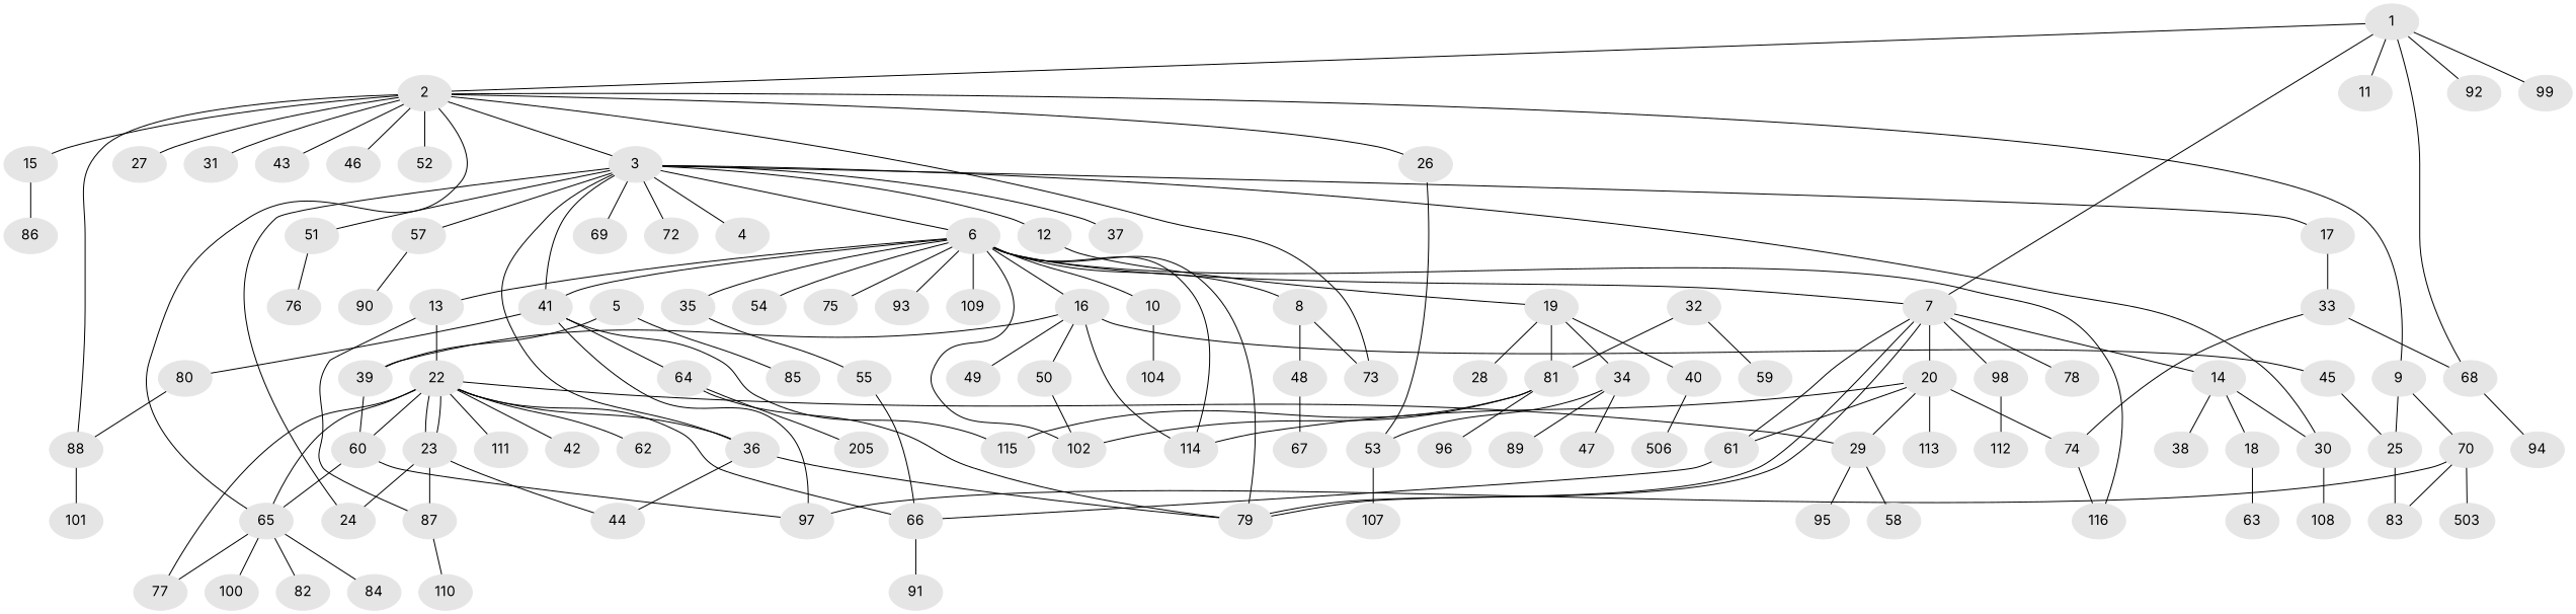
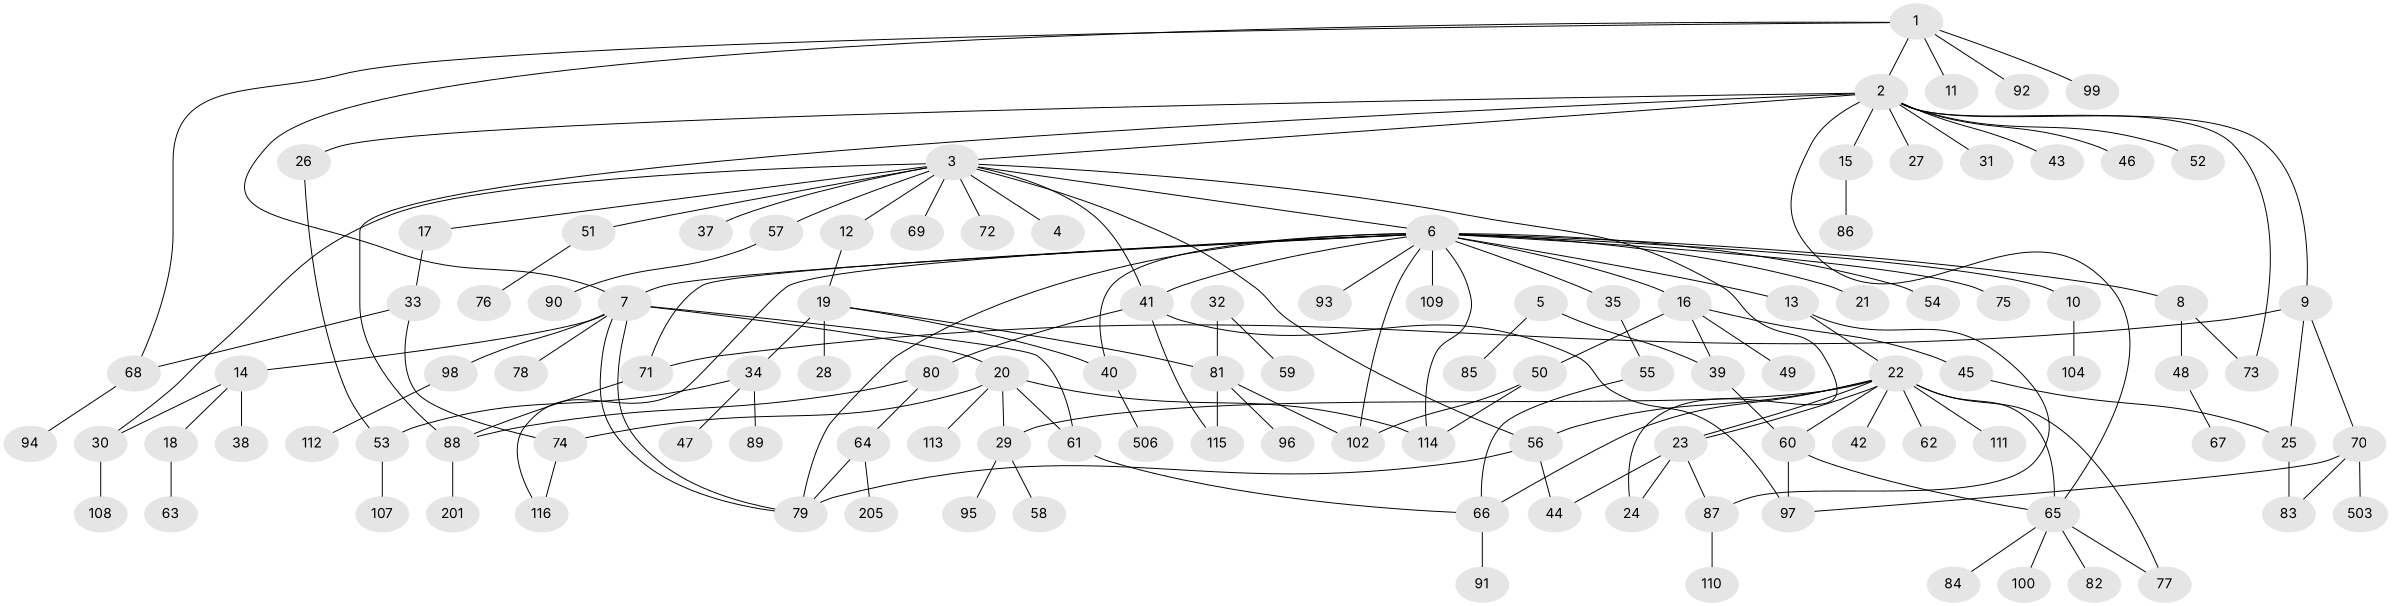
  graph {
    fontname=Inter
    node [color=gray90 fontname=Inter style=filled]
    edge [fontname=Inter]
    1
    2
    7
    11
    68
    92
    99
    3
    9
    15
    26
    27
    31
    43
    46
    52
    65
    73
    88
    5
    39
    85
    79
    14
    20
    61
    78
    98
    94
    4
    6
    12
    17
    24
    30
-   36
+   36 [label=56]
    37
    41
    51
    57
    69
    72
+   71
    25
    70
    86
    53
    77
    82
    84
    100
-   101
+   101 [label=201]
    8
    10
    13
    16
+   21
    35
    40
    54
    75
    93
    102
    109
    114
    116
    19
    33
    108
    44
    64
    80
    97
    115
    76
    90
    22
    29
    23
    42
    60
    62
    66
    111
    48
    104
    87
    45
    49
    50
    55
    n92 [label=506]
    18
    38
    74
    113
    112
    67
    83
    n100 [label=503]
    28
    34
    81
    110
    63
    32
    59
    47
    89
    96
    58
    95
    91
    107
    n115 [label=205]
    1 -- 2
    1 -- 7
    1 -- 11
    1 -- 68
    1 -- 92
    1 -- 99
    2 -- 3
    2 -- 9
    2 -- 15
    2 -- 26
    2 -- 27
    2 -- 31
    2 -- 43
    2 -- 46
    2 -- 52
    2 -- 65
    2 -- 73
    2 -- 88
    7 -- 79
    7 -- 79
    7 -- 14
    7 -- 20
    7 -- 61
    7 -- 78
    7 -- 98
    68 -- 94
    3 -- 4
    3 -- 6
    3 -- 12
    3 -- 17
    3 -- 24
    3 -- 30
    3 -- 36
    3 -- 37
    3 -- 41
    3 -- 51
    3 -- 57
    3 -- 69
    3 -- 72
+   9 -- 71
    9 -- 25
    9 -- 70
    15 -- 86
    26 -- 53
    65 -- 77
    65 -- 82
    65 -- 84
    65 -- 100
    88 -- 101
    5 -- 39
    5 -- 85
    39 -- 60
    14 -- 30
    14 -- 18
    14 -- 38
    20 -- 61
    20 -- 114
    20 -- 29
    20 -- 74
    20 -- 113
    61 -- 66
    98 -- 112
    6 -- 7
    6 -- 79
    6 -- 41
+   6 -- 71
    6 -- 8
    6 -- 10
    6 -- 13
    6 -- 16
+   6 -- 21
    6 -- 35
+   6 -- 40
    6 -- 54
    6 -- 75
    6 -- 93
    6 -- 102
    6 -- 109
    6 -- 114
    6 -- 116
    12 -- 19
    17 -- 33
    30 -- 108
    36 -- 79
    36 -- 44
-   41 -- 64
+   80 -- 64
    41 -- 80
    41 -- 97
    41 -- 115
    51 -- 76
    57 -- 90
+   71 -- 88
    25 -- 83
    70 -- 97
    70 -- 83
    70 -- n100
    53 -- 107
    8 -- 73
    8 -- 48
    10 -- 104
    13 -- 22
    13 -- 87
    16 -- 39
    16 -- 45
    16 -- 49
    16 -- 50
    35 -- 55
    40 -- n92
    19 -- 40
    19 -- 28
    19 -- 34
    19 -- 81
    33 -- 68
    33 -- 74
    64 -- 79
    64 -- n115
    80 -- 88
    22 -- 65
    22 -- 36
    22 -- 77
    22 -- 29
    22 -- 23
    22 -- 23
    22 -- 42
    22 -- 60
    22 -- 62
    22 -- 66
    22 -- 111
    29 -- 58
    29 -- 95
    23 -- 24
    23 -- 44
    23 -- 87
    60 -- 65
    60 -- 97
    66 -- 91
    48 -- 67
    87 -- 110
    45 -- 25
    50 -- 102
-   16 -- 114
+   50 -- 114
    55 -- 66
    18 -- 63
    74 -- 116
    34 -- 53
    34 -- 47
    34 -- 89
    81 -- 102
    81 -- 115
    81 -- 96
    32 -- 81
    32 -- 59
  }
